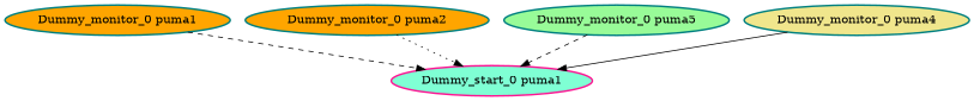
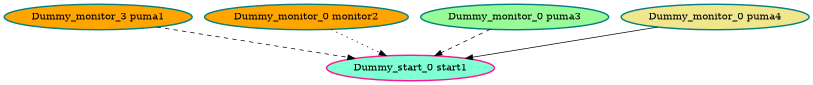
  digraph {
    node [color=teal fillcolor=orange fontcolor=black style="bold,filled"]
    edge [style=dashed]
-   "Dummy_start_0 puma1" [color=deeppink fillcolor=aquamarine]
-   "Dummy_monitor_0 puma1"
-   "Dummy_monitor_0 puma2"
-   "Dummy_monitor_0 puma3" [fillcolor=palegreen label="Dummy_monitor_0 puma5"]
+   "Dummy_start_0 puma1" [color=deeppink fillcolor=aquamarine label="Dummy_start_0 start1"]
+   "Dummy_monitor_0 puma1" [label="Dummy_monitor_3 puma1"]
+   "Dummy_monitor_0 puma2" [label="Dummy_monitor_0 monitor2"]
+   "Dummy_monitor_0 puma3" [fillcolor=palegreen]
    "Dummy_monitor_0 puma4" [fillcolor=khaki]
    "Dummy_monitor_0 puma1" -> "Dummy_start_0 puma1"
    "Dummy_monitor_0 puma2" -> "Dummy_start_0 puma1" [style=dotted]
    "Dummy_monitor_0 puma3" -> "Dummy_start_0 puma1"
    "Dummy_monitor_0 puma4" -> "Dummy_start_0 puma1" [style=solid]
  }
